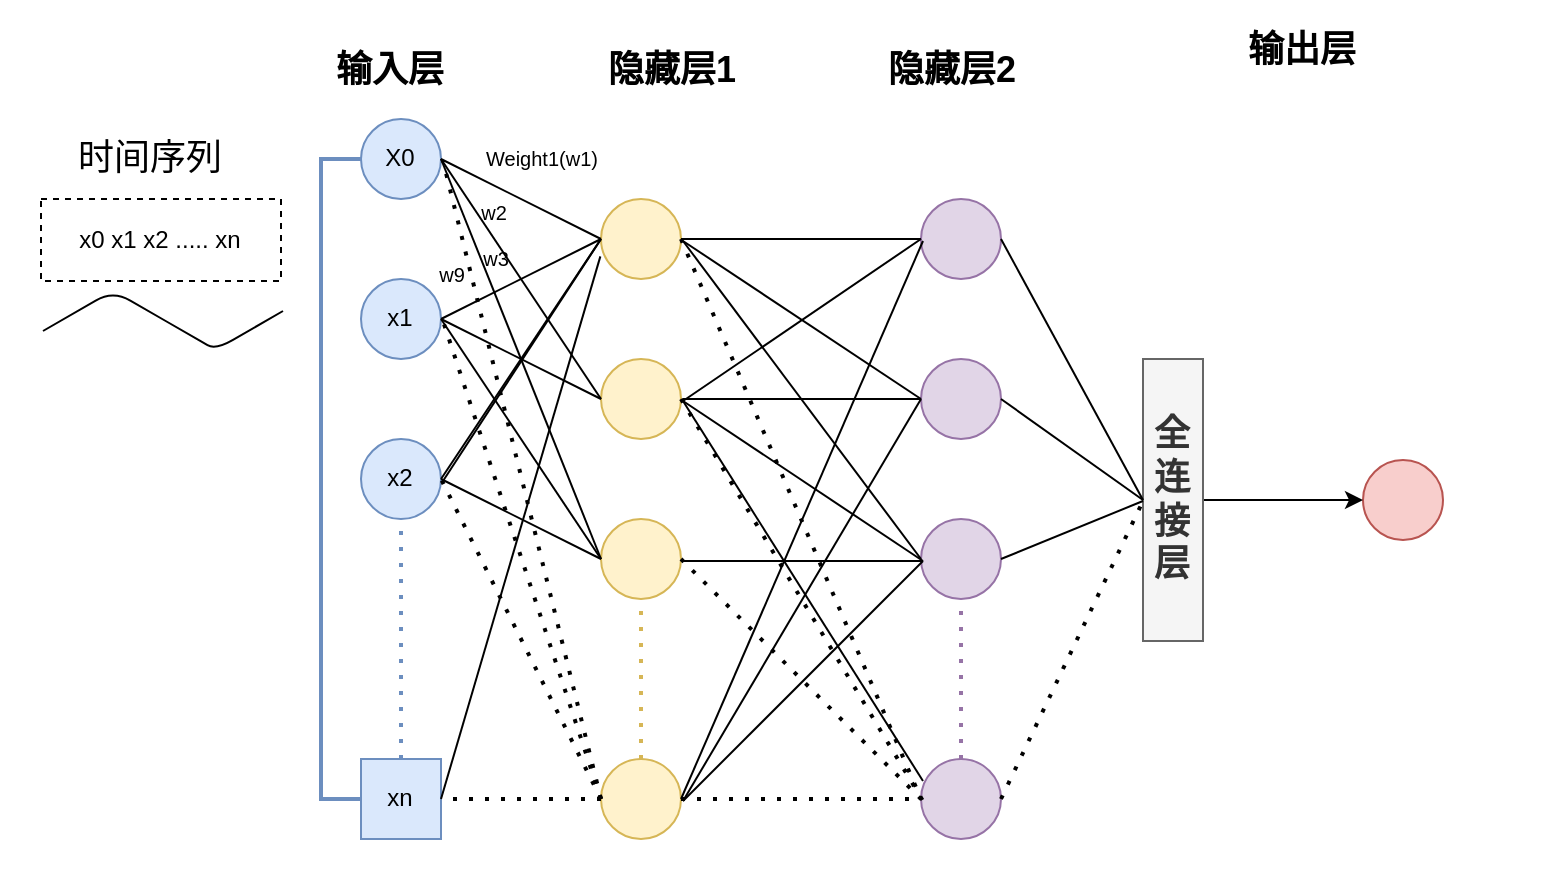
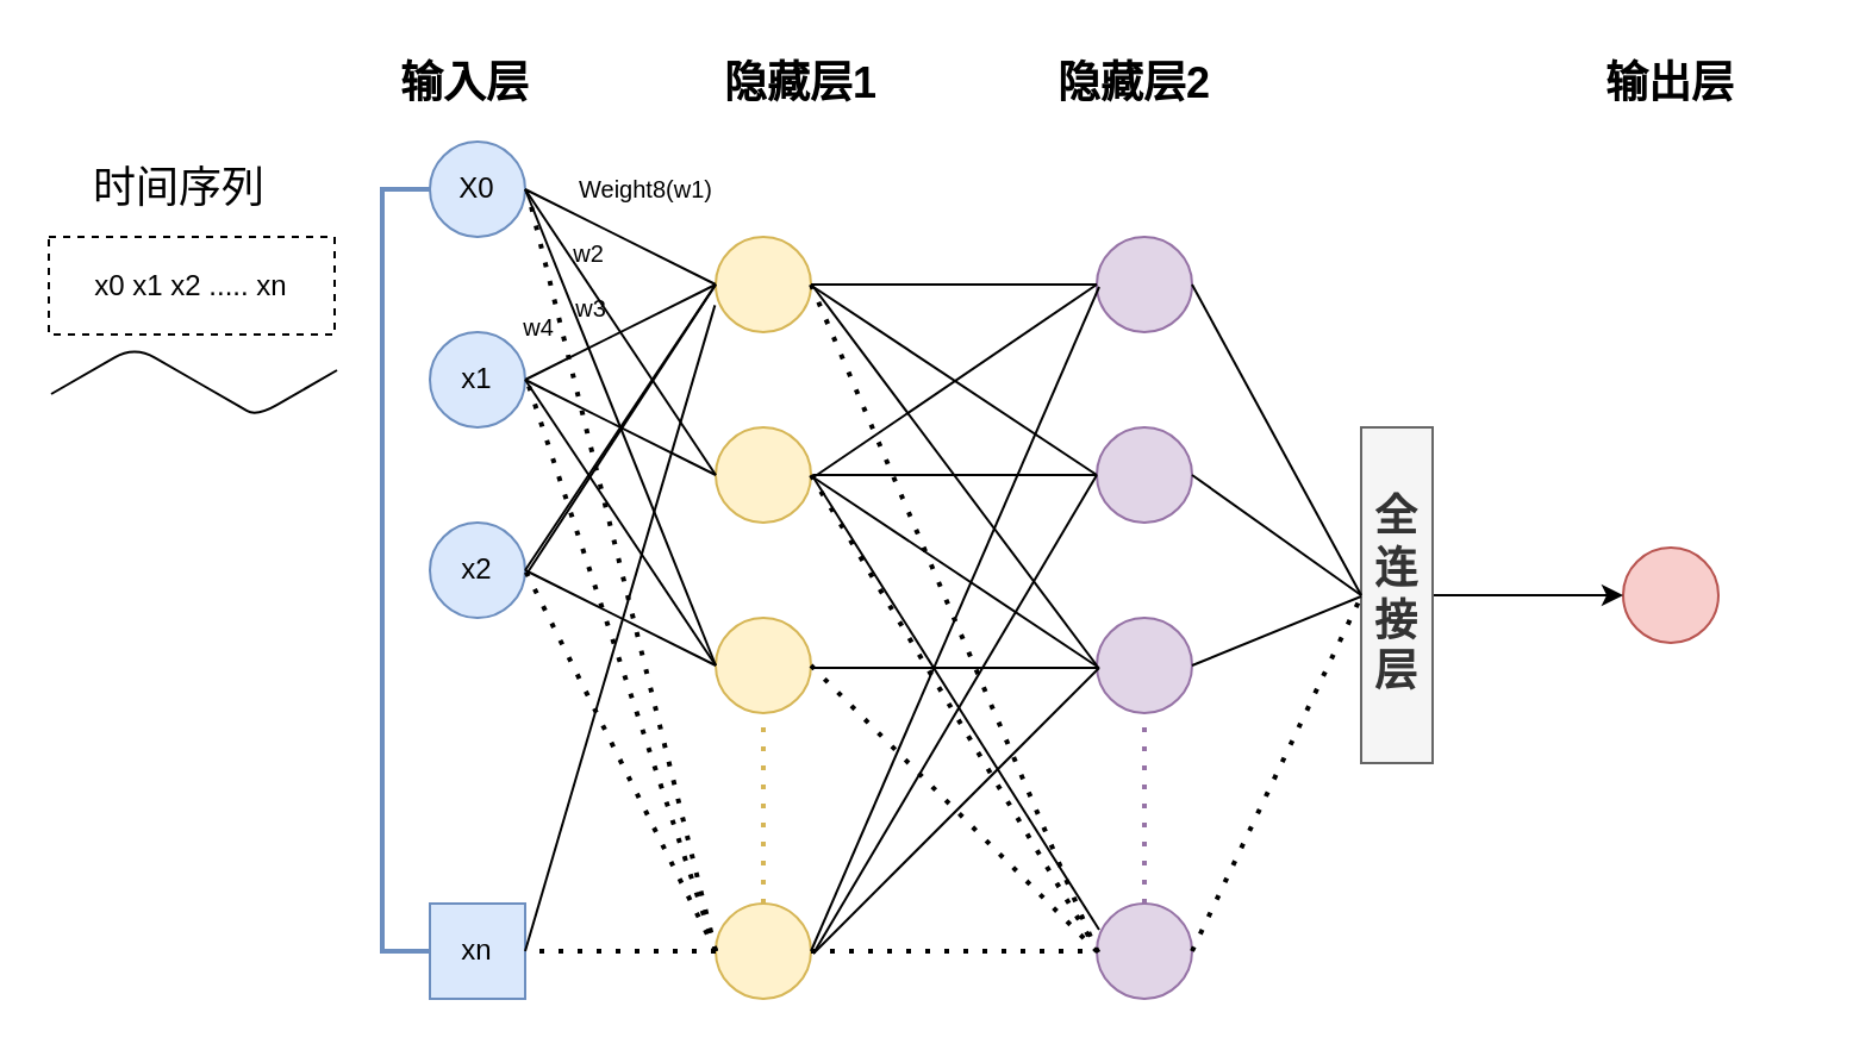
  <mxCell id="0" />
  <mxCell id="1" parent="0" />
  <mxCell id="2" value="X0" style="ellipse;whiteSpace=wrap;html=1;aspect=fixed;fillColor=#dae8fc;strokeColor=#6c8ebf;" vertex="1" parent="1"><mxGeometry x="180" y="59" width="40" height="40" as="geometry" /></mxCell>
  <mxCell id="3" value="x1" style="ellipse;whiteSpace=wrap;html=1;aspect=fixed;fillColor=#dae8fc;strokeColor=#6c8ebf;" vertex="1" parent="1"><mxGeometry x="180" y="139" width="40" height="40" as="geometry" /></mxCell>
  <mxCell id="4" value="x2" style="ellipse;whiteSpace=wrap;html=1;aspect=fixed;fillColor=#dae8fc;strokeColor=#6c8ebf;" vertex="1" parent="1"><mxGeometry x="180" y="219" width="40" height="40" as="geometry" /></mxCell>
  <mxCell id="5" value="xn" style="whiteSpace=wrap;html=1;aspect=fixed;fillColor=#dae8fc;strokeColor=#6c8ebf;rounded=0;" vertex="1" parent="1"><mxGeometry x="180" y="379" width="40" height="40" as="geometry" /></mxCell>
- <mxCell id="6" value="" style="endArrow=none;dashed=1;html=1;dashPattern=1 3;strokeWidth=2;fillColor=#dae8fc;strokeColor=#6c8ebf;entryX=0.5;entryY=1;entryDx=0;entryDy=0;exitX=0.5;exitY=0;exitDx=0;exitDy=0;" edge="1" parent="1" source="5" target="4"><mxGeometry width="50" height="50" relative="1" as="geometry"><mxPoint x="200" y="369" as="sourcePoint" /><mxPoint x="440" y="239" as="targetPoint" /><Array as="points" /></mxGeometry></mxCell>
  <mxCell id="7" value="" style="ellipse;whiteSpace=wrap;html=1;aspect=fixed;fillColor=#fff2cc;strokeColor=#d6b656;" vertex="1" parent="1"><mxGeometry x="300" y="179" width="40" height="40" as="geometry" /></mxCell>
  <mxCell id="8" value="" style="ellipse;whiteSpace=wrap;html=1;aspect=fixed;fillColor=#fff2cc;strokeColor=#d6b656;" vertex="1" parent="1"><mxGeometry x="300" y="259" width="40" height="40" as="geometry" /></mxCell>
  <mxCell id="9" value="" style="ellipse;whiteSpace=wrap;html=1;aspect=fixed;fillColor=#fff2cc;strokeColor=#d6b656;" vertex="1" parent="1"><mxGeometry x="300" y="379" width="40" height="40" as="geometry" /></mxCell>
  <mxCell id="10" value="" style="ellipse;whiteSpace=wrap;html=1;aspect=fixed;fillColor=#e1d5e7;strokeColor=#9673a6;" vertex="1" parent="1"><mxGeometry x="460" y="179" width="40" height="40" as="geometry" /></mxCell>
  <mxCell id="11" value="" style="ellipse;whiteSpace=wrap;html=1;aspect=fixed;fillColor=#e1d5e7;strokeColor=#9673a6;" vertex="1" parent="1"><mxGeometry x="460" y="259" width="40" height="40" as="geometry" /></mxCell>
  <mxCell id="12" value="" style="ellipse;whiteSpace=wrap;html=1;aspect=fixed;fillColor=#e1d5e7;strokeColor=#9673a6;" vertex="1" parent="1"><mxGeometry x="460" y="379" width="40" height="40" as="geometry" /></mxCell>
  <mxCell id="13" value="" style="ellipse;whiteSpace=wrap;html=1;aspect=fixed;fillColor=#e1d5e7;strokeColor=#9673a6;" vertex="1" parent="1"><mxGeometry x="460" y="99" width="40" height="40" as="geometry" /></mxCell>
  <mxCell id="14" value="" style="ellipse;whiteSpace=wrap;html=1;aspect=fixed;fillColor=#fff2cc;strokeColor=#d6b656;" vertex="1" parent="1"><mxGeometry x="300" y="99" width="40" height="40" as="geometry" /></mxCell>
  <mxCell id="15" value="" style="endArrow=none;dashed=1;html=1;dashPattern=1 3;strokeWidth=2;entryX=0.5;entryY=1;entryDx=0;entryDy=0;exitX=0.5;exitY=0;exitDx=0;exitDy=0;fillColor=#fff2cc;strokeColor=#d6b656;" edge="1" parent="1" source="9" target="8"><mxGeometry width="50" height="50" relative="1" as="geometry"><mxPoint x="390" y="219" as="sourcePoint" /><mxPoint x="440" y="169" as="targetPoint" /><Array as="points" /></mxGeometry></mxCell>
  <mxCell id="16" value="" style="endArrow=none;dashed=1;html=1;dashPattern=1 3;strokeWidth=2;entryX=0.5;entryY=1;entryDx=0;entryDy=0;exitX=0.5;exitY=0;exitDx=0;exitDy=0;fillColor=#e1d5e7;strokeColor=#9673a6;" edge="1" parent="1" source="12" target="11"><mxGeometry width="50" height="50" relative="1" as="geometry"><mxPoint x="390" y="219" as="sourcePoint" /><mxPoint x="440" y="169" as="targetPoint" /></mxGeometry></mxCell>
  <mxCell id="17" value="" style="ellipse;whiteSpace=wrap;html=1;aspect=fixed;fillColor=#f8cecc;strokeColor=#b85450;" vertex="1" parent="1"><mxGeometry x="681" y="229.5" width="40" height="40" as="geometry" /></mxCell>
  <mxCell id="18" value="x0 x1 x2 ..... xn" style="rounded=0;whiteSpace=wrap;html=1;shadow=0;glass=0;dashed=1;" vertex="1" parent="1"><mxGeometry x="20" y="99" width="120" height="41" as="geometry" /></mxCell>
  <mxCell id="19" value="" style="strokeWidth=2;html=1;shape=mxgraph.flowchart.annotation_1;align=left;pointerEvents=1;rounded=0;shadow=0;glass=0;fillColor=#dae8fc;strokeColor=#6c8ebf;" vertex="1" parent="1"><mxGeometry x="160" y="79" width="20" height="320" as="geometry" /></mxCell>
  <mxCell id="20" value="输入层" style="text;html=1;strokeColor=none;fillColor=none;align=center;verticalAlign=middle;whiteSpace=wrap;rounded=0;shadow=0;glass=0;fontSize=18;fontStyle=1" vertex="1" parent="1"><mxGeometry x="140" y="20" width="110" height="30" as="geometry" /></mxCell>
  <mxCell id="21" value="隐藏层1" style="text;html=1;strokeColor=none;fillColor=none;align=center;verticalAlign=middle;whiteSpace=wrap;rounded=0;shadow=0;glass=0;fontSize=18;fontStyle=1" vertex="1" parent="1"><mxGeometry x="271" y="20" width="130" height="30" as="geometry" /></mxCell>
  <mxCell id="22" value="隐藏层2" style="text;html=1;strokeColor=none;fillColor=none;align=center;verticalAlign=middle;whiteSpace=wrap;rounded=0;shadow=0;glass=0;fontSize=18;fontStyle=1" vertex="1" parent="1"><mxGeometry x="411" y="20" width="130" height="30" as="geometry" /></mxCell>
- <mxCell id="23" value="输出层" style="text;html=1;strokeColor=none;fillColor=none;align=center;verticalAlign=middle;whiteSpace=wrap;rounded=0;shadow=0;glass=0;fontSize=18;fontStyle=1" vertex="1" parent="1"><mxGeometry x="596" y="10" width="110" height="30" as="geometry" /></mxCell>
+ <mxCell id="23" value="输出层" style="text;html=1;strokeColor=none;fillColor=none;align=center;verticalAlign=middle;whiteSpace=wrap;rounded=0;shadow=0;glass=0;fontSize=18;fontStyle=1" vertex="1" parent="1"><mxGeometry x="646" y="20" width="110" height="30" as="geometry" /></mxCell>
  <mxCell id="24" value="" style="endArrow=none;html=1;fontSize=18;entryX=0;entryY=0.5;entryDx=0;entryDy=0;exitX=1;exitY=0.5;exitDx=0;exitDy=0;" edge="1" parent="1" source="2" target="14"><mxGeometry width="50" height="50" relative="1" as="geometry"><mxPoint x="491" y="290" as="sourcePoint" /><mxPoint x="541" y="240" as="targetPoint" /></mxGeometry></mxCell>
  <mxCell id="25" value="" style="endArrow=none;html=1;fontSize=18;entryX=0;entryY=0.5;entryDx=0;entryDy=0;exitX=1;exitY=0.5;exitDx=0;exitDy=0;" edge="1" parent="1" source="3" target="7"><mxGeometry width="50" height="50" relative="1" as="geometry"><mxPoint x="491" y="290" as="sourcePoint" /><mxPoint x="541" y="240" as="targetPoint" /></mxGeometry></mxCell>
  <mxCell id="26" value="" style="endArrow=none;html=1;fontSize=18;entryX=0;entryY=0.5;entryDx=0;entryDy=0;exitX=1;exitY=0.5;exitDx=0;exitDy=0;" edge="1" parent="1" source="4" target="8"><mxGeometry width="50" height="50" relative="1" as="geometry"><mxPoint x="491" y="290" as="sourcePoint" /><mxPoint x="541" y="240" as="targetPoint" /></mxGeometry></mxCell>
  <mxCell id="27" value="" style="endArrow=none;html=1;fontSize=18;entryX=0;entryY=0.5;entryDx=0;entryDy=0;exitX=1;exitY=0.5;exitDx=0;exitDy=0;" edge="1" parent="1" source="3" target="14"><mxGeometry width="50" height="50" relative="1" as="geometry"><mxPoint x="491" y="290" as="sourcePoint" /><mxPoint x="541" y="240" as="targetPoint" /></mxGeometry></mxCell>
  <mxCell id="28" value="" style="endArrow=none;html=1;fontSize=18;entryX=0;entryY=0.5;entryDx=0;entryDy=0;" edge="1" parent="1" target="14"><mxGeometry width="50" height="50" relative="1" as="geometry"><mxPoint x="221" y="240" as="sourcePoint" /><mxPoint x="541" y="240" as="targetPoint" /></mxGeometry></mxCell>
  <mxCell id="29" value="" style="endArrow=none;html=1;fontSize=18;entryX=0;entryY=0.5;entryDx=0;entryDy=0;exitX=1;exitY=0.5;exitDx=0;exitDy=0;" edge="1" parent="1" source="4" target="14"><mxGeometry width="50" height="50" relative="1" as="geometry"><mxPoint x="491" y="290" as="sourcePoint" /><mxPoint x="411" y="210" as="targetPoint" /></mxGeometry></mxCell>
  <mxCell id="30" value="" style="endArrow=none;html=1;fontSize=18;entryX=-0.008;entryY=0.717;entryDx=0;entryDy=0;entryPerimeter=0;exitX=1;exitY=0.5;exitDx=0;exitDy=0;" edge="1" parent="1" source="5" target="14"><mxGeometry width="50" height="50" relative="1" as="geometry"><mxPoint x="491" y="290" as="sourcePoint" /><mxPoint x="541" y="240" as="targetPoint" /></mxGeometry></mxCell>
  <mxCell id="31" value="" style="endArrow=none;dashed=1;html=1;dashPattern=1 3;strokeWidth=2;fontSize=18;entryX=1;entryY=0.5;entryDx=0;entryDy=0;exitX=0;exitY=0.5;exitDx=0;exitDy=0;" edge="1" parent="1" source="9" target="4"><mxGeometry width="50" height="50" relative="1" as="geometry"><mxPoint x="491" y="360" as="sourcePoint" /><mxPoint x="541" y="310" as="targetPoint" /></mxGeometry></mxCell>
  <mxCell id="32" value="" style="endArrow=none;html=1;fontSize=18;entryX=1;entryY=0.5;entryDx=0;entryDy=0;exitX=0;exitY=0.5;exitDx=0;exitDy=0;" edge="1" parent="1" source="7" target="2"><mxGeometry width="50" height="50" relative="1" as="geometry"><mxPoint x="491" y="290" as="sourcePoint" /><mxPoint x="541" y="240" as="targetPoint" /></mxGeometry></mxCell>
  <mxCell id="33" value="" style="endArrow=none;html=1;fontSize=18;entryX=1;entryY=0.5;entryDx=0;entryDy=0;exitX=0;exitY=0.5;exitDx=0;exitDy=0;" edge="1" parent="1" source="8" target="2"><mxGeometry width="50" height="50" relative="1" as="geometry"><mxPoint x="491" y="290" as="sourcePoint" /><mxPoint x="541" y="240" as="targetPoint" /></mxGeometry></mxCell>
  <mxCell id="34" value="" style="endArrow=none;html=1;fontSize=18;entryX=1;entryY=0.5;entryDx=0;entryDy=0;exitX=0;exitY=0.5;exitDx=0;exitDy=0;" edge="1" parent="1" source="8" target="3"><mxGeometry width="50" height="50" relative="1" as="geometry"><mxPoint x="491" y="290" as="sourcePoint" /><mxPoint x="541" y="240" as="targetPoint" /></mxGeometry></mxCell>
  <mxCell id="35" value="" style="endArrow=none;dashed=1;html=1;dashPattern=1 3;strokeWidth=2;fontSize=18;exitX=0;exitY=0.5;exitDx=0;exitDy=0;" edge="1" parent="1" source="9"><mxGeometry width="50" height="50" relative="1" as="geometry"><mxPoint x="491" y="290" as="sourcePoint" /><mxPoint x="221" y="80" as="targetPoint" /></mxGeometry></mxCell>
  <mxCell id="36" value="" style="endArrow=none;dashed=1;html=1;dashPattern=1 3;strokeWidth=2;fontSize=18;exitX=0;exitY=0.5;exitDx=0;exitDy=0;" edge="1" parent="1" source="9"><mxGeometry width="50" height="50" relative="1" as="geometry"><mxPoint x="491" y="290" as="sourcePoint" /><mxPoint x="221" y="160" as="targetPoint" /></mxGeometry></mxCell>
  <mxCell id="37" value="" style="endArrow=none;dashed=1;html=1;dashPattern=1 3;strokeWidth=2;fontSize=18;exitX=0;exitY=0.5;exitDx=0;exitDy=0;entryX=1;entryY=0.5;entryDx=0;entryDy=0;" edge="1" parent="1" source="9" target="5"><mxGeometry width="50" height="50" relative="1" as="geometry"><mxPoint x="491" y="290" as="sourcePoint" /><mxPoint x="541" y="240" as="targetPoint" /></mxGeometry></mxCell>
- <mxCell id="38" value="Weight1(w1)" style="text;html=1;strokeColor=none;fillColor=none;align=center;verticalAlign=middle;whiteSpace=wrap;rounded=0;shadow=0;glass=0;fontSize=10;" vertex="1" parent="1"><mxGeometry x="231" y="69" width="80" height="20" as="geometry" /></mxCell>
+ <mxCell id="38" value="Weight8(w1)" style="text;html=1;strokeColor=none;fillColor=none;align=center;verticalAlign=middle;whiteSpace=wrap;rounded=0;shadow=0;glass=0;fontSize=10;" vertex="1" parent="1"><mxGeometry x="231" y="69" width="80" height="20" as="geometry" /></mxCell>
  <mxCell id="39" value="w2" style="text;html=1;strokeColor=none;fillColor=none;align=center;verticalAlign=middle;whiteSpace=wrap;rounded=0;shadow=0;glass=0;fontSize=10;" vertex="1" parent="1"><mxGeometry x="227" y="96" width="40" height="20" as="geometry" /></mxCell>
  <mxCell id="40" value="w3" style="text;html=1;strokeColor=none;fillColor=none;align=center;verticalAlign=middle;whiteSpace=wrap;rounded=0;shadow=0;glass=0;fontSize=10;" vertex="1" parent="1"><mxGeometry x="228" y="119" width="40" height="20" as="geometry" /></mxCell>
- <mxCell id="41" value="w9" style="text;html=1;strokeColor=none;fillColor=none;align=center;verticalAlign=middle;whiteSpace=wrap;rounded=0;shadow=0;glass=0;fontSize=10;" vertex="1" parent="1"><mxGeometry x="206" y="127" width="40" height="20" as="geometry" /></mxCell>
+ <mxCell id="41" value="w4" style="text;html=1;strokeColor=none;fillColor=none;align=center;verticalAlign=middle;whiteSpace=wrap;rounded=0;shadow=0;glass=0;fontSize=10;" vertex="1" parent="1"><mxGeometry x="206" y="127" width="40" height="20" as="geometry" /></mxCell>
  <mxCell id="42" value="" style="edgeStyle=isometricEdgeStyle;endArrow=none;html=1;fontSize=10;" edge="1" parent="1"><mxGeometry width="50" height="100" relative="1" as="geometry"><mxPoint x="21" y="165" as="sourcePoint" /><mxPoint x="141" y="155" as="targetPoint" /><Array as="points"><mxPoint x="91" y="165" /></Array></mxGeometry></mxCell>
  <mxCell id="43" value="&lt;font style=&quot;font-size: 18px&quot;&gt;时间序列&lt;/font&gt;" style="text;html=1;strokeColor=none;fillColor=none;align=center;verticalAlign=middle;whiteSpace=wrap;rounded=0;shadow=0;glass=0;fontSize=10;" vertex="1" parent="1"><mxGeometry x="20" y="69" width="110" height="20" as="geometry" /></mxCell>
  <mxCell id="44" value="" style="endArrow=none;dashed=1;html=1;dashPattern=1 3;strokeWidth=2;fontSize=10;entryX=0;entryY=0.5;entryDx=0;entryDy=0;exitX=1;exitY=0.5;exitDx=0;exitDy=0;" edge="1" parent="1" source="14" target="12"><mxGeometry width="50" height="50" relative="1" as="geometry"><mxPoint x="331" y="200" as="sourcePoint" /><mxPoint x="381" y="150" as="targetPoint" /></mxGeometry></mxCell>
  <mxCell id="45" value="" style="endArrow=none;dashed=1;html=1;dashPattern=1 3;strokeWidth=2;fontSize=10;exitX=1;exitY=0.5;exitDx=0;exitDy=0;" edge="1" parent="1" source="7"><mxGeometry width="50" height="50" relative="1" as="geometry"><mxPoint x="331" y="200" as="sourcePoint" /><mxPoint x="461" y="400" as="targetPoint" /></mxGeometry></mxCell>
  <mxCell id="46" value="" style="endArrow=none;dashed=1;html=1;dashPattern=1 3;strokeWidth=2;fontSize=10;exitX=1;exitY=0.5;exitDx=0;exitDy=0;entryX=0;entryY=0.5;entryDx=0;entryDy=0;" edge="1" parent="1" source="8" target="12"><mxGeometry width="50" height="50" relative="1" as="geometry"><mxPoint x="331" y="200" as="sourcePoint" /><mxPoint x="381" y="150" as="targetPoint" /></mxGeometry></mxCell>
  <mxCell id="47" value="" style="endArrow=none;dashed=1;html=1;dashPattern=1 3;strokeWidth=2;fontSize=10;exitX=1;exitY=0.5;exitDx=0;exitDy=0;entryX=0;entryY=0.5;entryDx=0;entryDy=0;" edge="1" parent="1" source="9" target="12"><mxGeometry width="50" height="50" relative="1" as="geometry"><mxPoint x="331" y="200" as="sourcePoint" /><mxPoint x="381" y="150" as="targetPoint" /></mxGeometry></mxCell>
  <mxCell id="48" value="" style="endArrow=none;html=1;fontSize=10;entryX=0;entryY=0.5;entryDx=0;entryDy=0;exitX=1;exitY=0.5;exitDx=0;exitDy=0;" edge="1" parent="1" source="14" target="13"><mxGeometry width="50" height="50" relative="1" as="geometry"><mxPoint x="331" y="200" as="sourcePoint" /><mxPoint x="381" y="150" as="targetPoint" /></mxGeometry></mxCell>
  <mxCell id="49" value="" style="endArrow=none;html=1;fontSize=10;entryX=0;entryY=0.5;entryDx=0;entryDy=0;" edge="1" parent="1" target="10"><mxGeometry width="50" height="50" relative="1" as="geometry"><mxPoint x="341" y="120" as="sourcePoint" /><mxPoint x="381" y="150" as="targetPoint" /></mxGeometry></mxCell>
  <mxCell id="50" value="" style="endArrow=none;html=1;fontSize=10;entryX=0;entryY=0.5;entryDx=0;entryDy=0;" edge="1" parent="1" target="11"><mxGeometry width="50" height="50" relative="1" as="geometry"><mxPoint x="341" y="120" as="sourcePoint" /><mxPoint x="381" y="150" as="targetPoint" /></mxGeometry></mxCell>
  <mxCell id="51" value="" style="endArrow=none;html=1;fontSize=10;entryX=0;entryY=0.5;entryDx=0;entryDy=0;" edge="1" parent="1" target="13"><mxGeometry width="50" height="50" relative="1" as="geometry"><mxPoint x="341" y="200" as="sourcePoint" /><mxPoint x="381" y="150" as="targetPoint" /></mxGeometry></mxCell>
  <mxCell id="52" value="" style="endArrow=none;html=1;fontSize=10;" edge="1" parent="1" target="10"><mxGeometry width="50" height="50" relative="1" as="geometry"><mxPoint x="341" y="199" as="sourcePoint" /><mxPoint x="381" y="150" as="targetPoint" /></mxGeometry></mxCell>
  <mxCell id="53" value="" style="endArrow=none;html=1;fontSize=10;" edge="1" parent="1"><mxGeometry width="50" height="50" relative="1" as="geometry"><mxPoint x="341" y="200" as="sourcePoint" /><mxPoint x="461" y="280" as="targetPoint" /></mxGeometry></mxCell>
  <mxCell id="54" value="" style="endArrow=none;html=1;fontSize=10;" edge="1" parent="1"><mxGeometry width="50" height="50" relative="1" as="geometry"><mxPoint x="341" y="200" as="sourcePoint" /><mxPoint x="461" y="390" as="targetPoint" /></mxGeometry></mxCell>
  <mxCell id="55" value="" style="endArrow=none;html=1;fontSize=10;" edge="1" parent="1"><mxGeometry width="50" height="50" relative="1" as="geometry"><mxPoint x="341" y="280" as="sourcePoint" /><mxPoint x="461" y="280" as="targetPoint" /></mxGeometry></mxCell>
  <mxCell id="56" value="" style="endArrow=none;html=1;fontSize=10;exitX=1;exitY=0.5;exitDx=0;exitDy=0;" edge="1" parent="1" source="9"><mxGeometry width="50" height="50" relative="1" as="geometry"><mxPoint x="331" y="270" as="sourcePoint" /><mxPoint x="461" y="120" as="targetPoint" /></mxGeometry></mxCell>
  <mxCell id="57" value="" style="endArrow=none;html=1;fontSize=10;entryX=0;entryY=0.5;entryDx=0;entryDy=0;" edge="1" parent="1" target="10"><mxGeometry width="50" height="50" relative="1" as="geometry"><mxPoint x="341" y="400" as="sourcePoint" /><mxPoint x="381" y="220" as="targetPoint" /></mxGeometry></mxCell>
  <mxCell id="58" value="" style="endArrow=none;html=1;fontSize=10;" edge="1" parent="1"><mxGeometry width="50" height="50" relative="1" as="geometry"><mxPoint x="341" y="400" as="sourcePoint" /><mxPoint x="461" y="280" as="targetPoint" /></mxGeometry></mxCell>
  <mxCell id="59" style="edgeStyle=orthogonalEdgeStyle;rounded=0;orthogonalLoop=1;jettySize=auto;html=1;exitX=1;exitY=0.5;exitDx=0;exitDy=0;entryX=0;entryY=0.5;entryDx=0;entryDy=0;fontSize=10;" edge="1" parent="1" source="60" target="17"><mxGeometry relative="1" as="geometry" /></mxCell>
  <mxCell id="60" value="&lt;span style=&quot;font-size: 18px&quot;&gt;全连接层&lt;/span&gt;" style="rounded=0;whiteSpace=wrap;html=1;shadow=0;glass=0;fontSize=10;fontStyle=1;fillColor=#f5f5f5;strokeColor=#666666;fontColor=#333333;" vertex="1" parent="1"><mxGeometry x="571" y="179" width="30" height="141" as="geometry" /></mxCell>
  <mxCell id="61" value="" style="endArrow=none;html=1;fontSize=10;entryX=1;entryY=0.5;entryDx=0;entryDy=0;exitX=0;exitY=0.5;exitDx=0;exitDy=0;" edge="1" parent="1" source="60" target="13"><mxGeometry width="50" height="50" relative="1" as="geometry"><mxPoint x="331" y="270" as="sourcePoint" /><mxPoint x="381" y="220" as="targetPoint" /></mxGeometry></mxCell>
  <mxCell id="62" value="" style="endArrow=none;html=1;fontSize=10;entryX=1;entryY=0.5;entryDx=0;entryDy=0;exitX=0;exitY=0.5;exitDx=0;exitDy=0;" edge="1" parent="1" source="60" target="10"><mxGeometry width="50" height="50" relative="1" as="geometry"><mxPoint x="551" y="250" as="sourcePoint" /><mxPoint x="381" y="220" as="targetPoint" /></mxGeometry></mxCell>
  <mxCell id="63" value="" style="endArrow=none;html=1;fontSize=10;exitX=1;exitY=0.5;exitDx=0;exitDy=0;" edge="1" parent="1" source="11"><mxGeometry width="50" height="50" relative="1" as="geometry"><mxPoint x="331" y="270" as="sourcePoint" /><mxPoint x="571" y="250" as="targetPoint" /></mxGeometry></mxCell>
  <mxCell id="64" value="" style="endArrow=none;dashed=1;html=1;dashPattern=1 3;strokeWidth=2;fontSize=10;exitX=1;exitY=0.5;exitDx=0;exitDy=0;" edge="1" parent="1" source="12"><mxGeometry width="50" height="50" relative="1" as="geometry"><mxPoint x="331" y="270" as="sourcePoint" /><mxPoint x="571" y="250" as="targetPoint" /></mxGeometry></mxCell>
